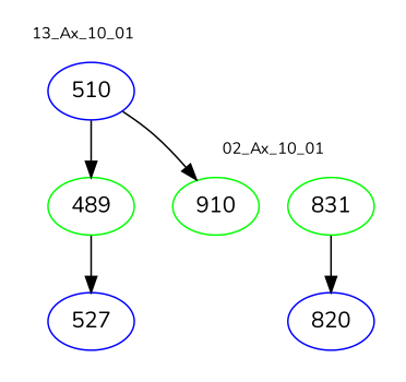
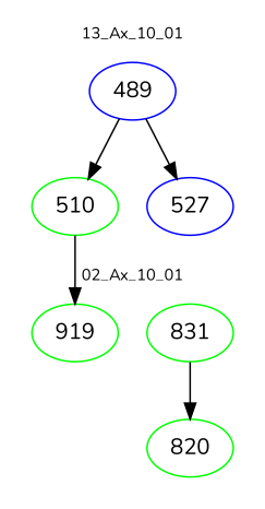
  digraph {
    fontname=Nunito
    node [color=green fontname=Nunito]
    edge [color=black fontname=Nunito]
    n1 [label=831]
-   n2 [color=blue label=820]
-   n3 [label=910]
-   n4 [color=blue label=510]
-   n5 [label=489]
+   n2 [label=820]
+   n3 [label=919]
+   n4 [label=510]
+   n5 [color=blue label=489]
    n6 [color=blue label=527]
    subgraph cluster_1 {
      color=white
      fontsize=10
      label="02_Ax_10_01"
      n1
      n2
      n3
    }
    subgraph cluster_2 {
      color=white
      fontsize=10
      label="13_Ax_10_01"
      n4
      n5
      n6
    }
    n1 -> n2
    n4 -> n3
-   n4 -> n5
+   n5 -> n4
    n5 -> n6
  }
